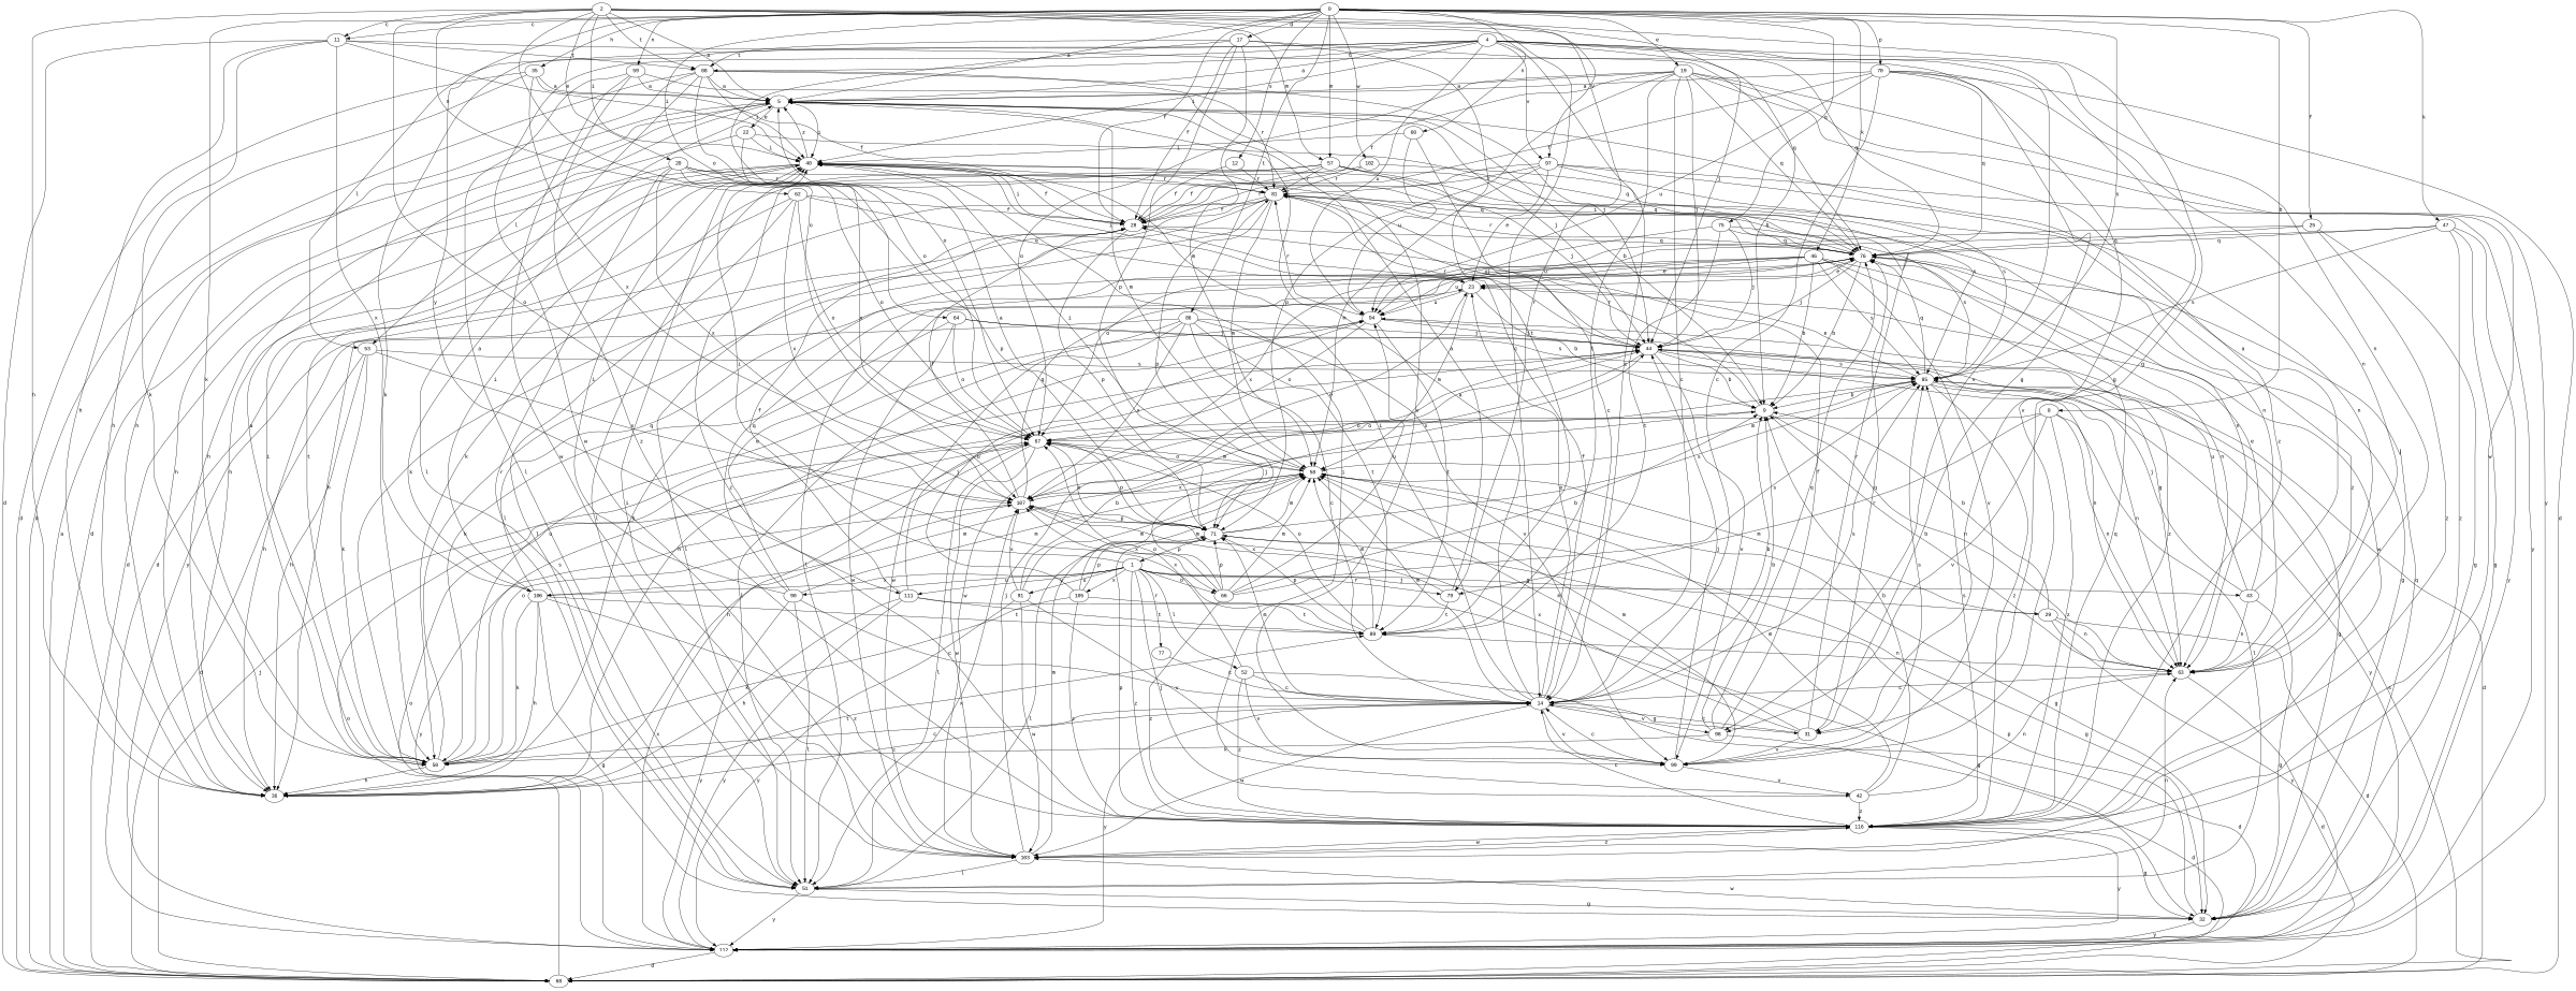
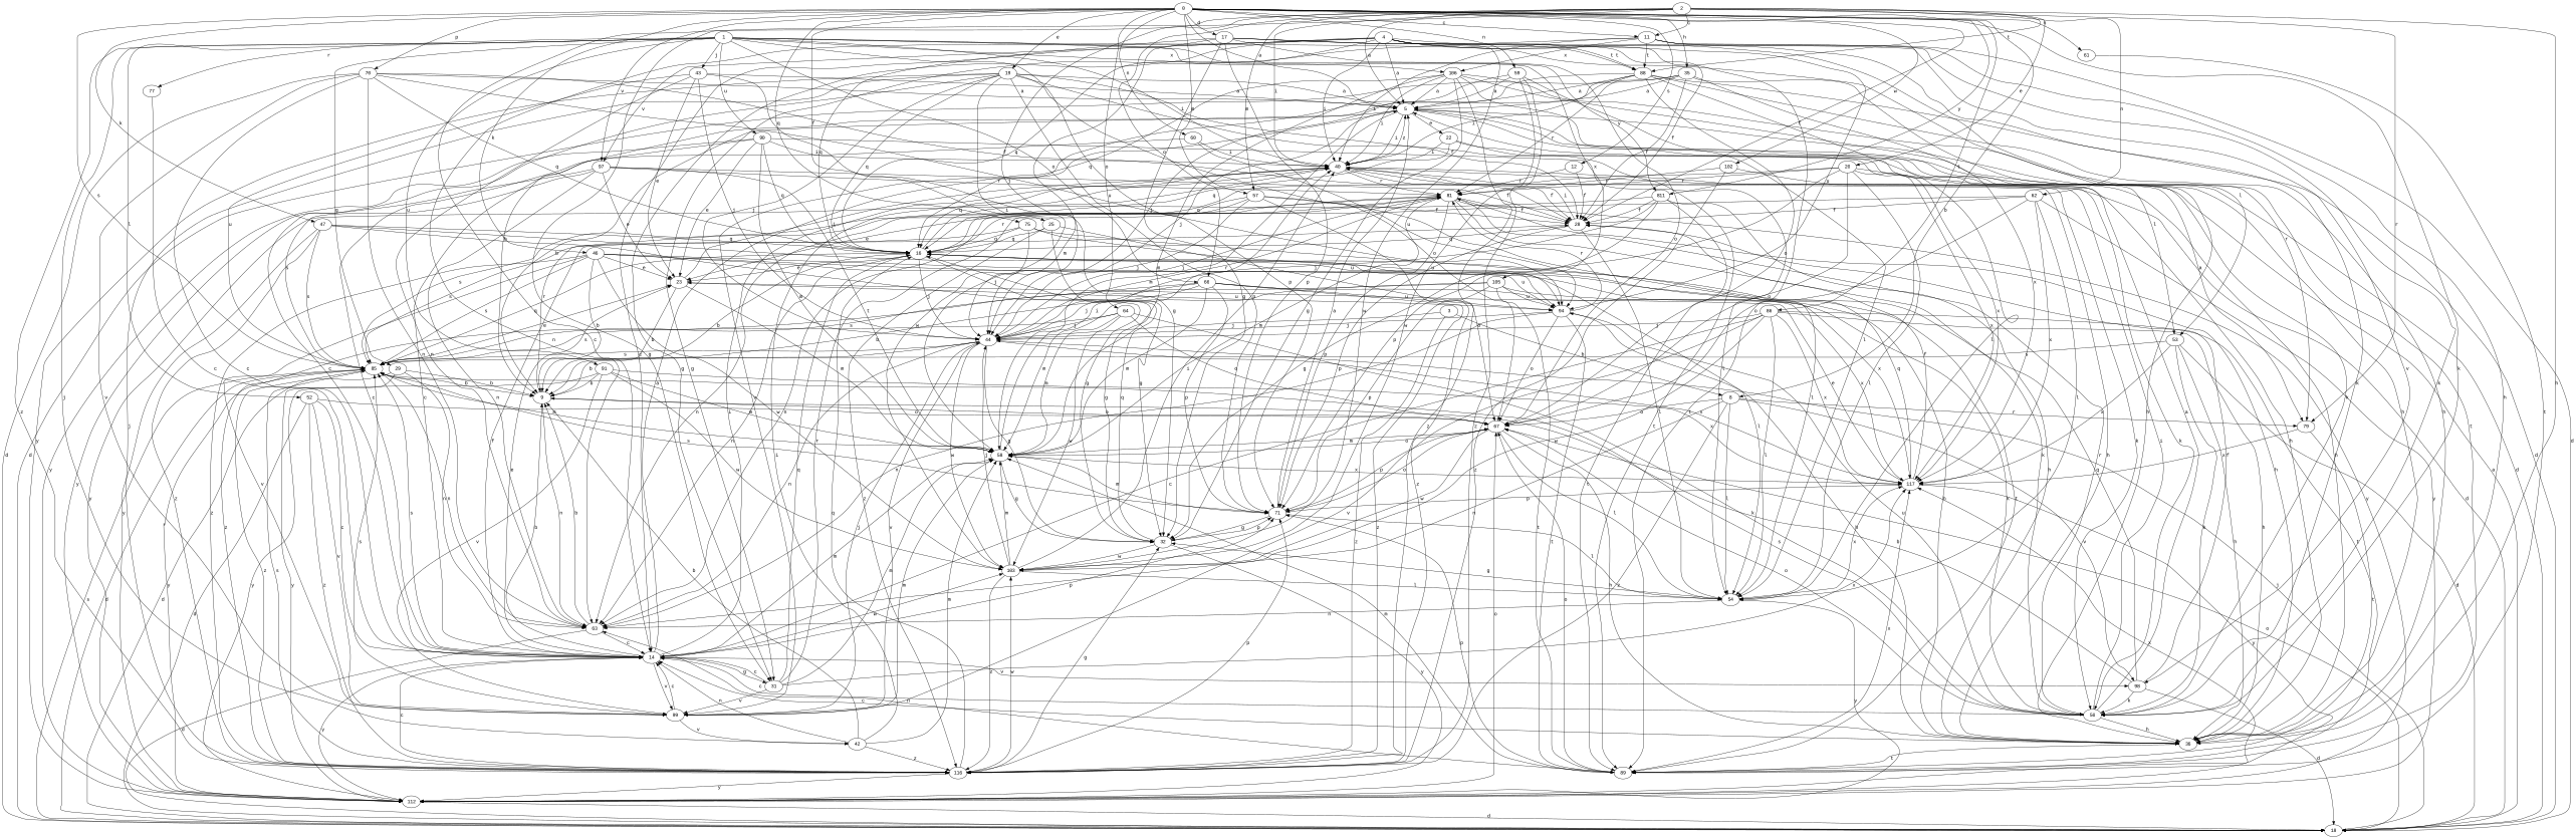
  strict digraph {
    fontname="Liberation Mono"
    node [fontname="Liberation Mono"]
    edge [fontname="Liberation Mono"]
    0
    5
    8
    11
    17
    19
    25
    28
    35
    46
    47
    50
    57
    59
    60
+   61
    64
    70
    75
    n20 [label=12]
    85
    86
    97
    102
-   111
+   111 [label=811]
    40
    44
    9
    53
-   18 [label=68]
+   18
    22
    58
    79
    116
    67
    63
    98
-   54 [label=51]
+   54
    106
    31
    36
    88
    71
-   76
+   76 [label=16]
    32
    89
    14
    103
    112
-   107
+   107 [label=117]
    94
    23
    99
    81
    1
    29
    42
    43
    52
    66
    77
    90
    91
    105
    2
    20
    62
+   3
    4
    0 -> 5 [label=a]
    0 -> 8 [label=b]
    0 -> 11 [label=c]
    0 -> 17 [label=d]
    0 -> 19 [label=e]
    0 -> 25 [label=f]
    0 -> 28 [label=f]
    0 -> 35 [label=h]
    0 -> 46 [label=k]
    0 -> 47 [label=k]
    0 -> 50 [label=k]
    0 -> 57 [label=m]
    0 -> 59 [label=n]
    0 -> 60 [label=n]
+   0 -> 61 [label=n]
    0 -> 64 [label=o]
    0 -> 70 [label=p]
    0 -> 75 [label=q]
    0 -> n20 [label=s]
    0 -> 85 [label=s]
    0 -> 86 [label=t]
    0 -> 97 [label=v]
    0 -> 102 [label=w]
    0 -> 111 [label=y]
    5 -> 40 [label=i]
    5 -> 44 [label=j]
    5 -> 9 [label=b]
    5 -> 53 [label=l]
    5 -> 18 [label=d]
    5 -> 22 [label=e]
    5 -> 58 [label=m]
    8 -> 79 [label=r]
    8 -> 116 [label=z]
    8 -> 67 [label=o]
    8 -> 63 [label=n]
    8 -> 98 [label=v]
    8 -> 54 [label=l]
    11 -> 50 [label=k]
    11 -> 40 [label=i]
    11 -> 18 [label=d]
    11 -> 106 [label=x]
    11 -> 31 [label=g]
    11 -> 36 [label=h]
    11 -> 88 [label=t]
    17 -> 28 [label=f]
    17 -> 58 [label=m]
    17 -> 67 [label=o]
    17 -> 88 [label=t]
    17 -> 71 [label=p]
    17 -> 76 [label=q]
+   17 -> 32 [label=g]
    17 -> 89 [label=t]
    19 -> 5 [label=a]
    19 -> 28 [label=f]
    19 -> 44 [label=j]
-   19 -> 116 [label=z]
+   19 -> 116 [label=j]
    19 -> 67 [label=o]
    19 -> 71 [label=p]
    19 -> 76 [label=q]
    19 -> 89 [label=t]
    19 -> 14 [label=c]
    19 -> 103 [label=w]
    19 -> 112 [label=y]
    25 -> 116 [label=z]
    25 -> 67 [label=o]
    25 -> 76 [label=q]
    25 -> 32 [label=g]
    28 -> 40 [label=i]
    28 -> 54 [label=l]
    28 -> 71 [label=p]
    28 -> 76 [label=q]
    35 -> 5 [label=a]
    35 -> 28 [label=f]
    35 -> 18 [label=d]
    35 -> 36 [label=h]
    35 -> 107 [label=x]
    46 -> 85 [label=s]
    46 -> 9 [label=b]
    46 -> 116 [label=z]
    46 -> 36 [label=h]
    46 -> 103 [label=w]
    46 -> 107 [label=x]
    46 -> 94 [label=u]
    46 -> 23 [label=e]
    46 -> 99 [label=v]
    47 -> 85 [label=s]
    47 -> 116 [label=z]
    47 -> 76 [label=q]
    47 -> 32 [label=g]
    47 -> 112 [label=y]
    47 -> 94 [label=u]
    50 -> 5 [label=a]
    50 -> 85 [label=s]
    50 -> 40 [label=i]
    50 -> 67 [label=o]
    50 -> 36 [label=h]
    50 -> 14 [label=c]
    50 -> 94 [label=u]
    50 -> 81 [label=r]
    57 -> 28 [label=f]
    57 -> 85 [label=s]
    57 -> 44 [label=j]
    57 -> 116 [label=z]
    57 -> 63 [label=n]
    57 -> 54 [label=l]
-   57 -> 81 [label=r]
    59 -> 5 [label=a]
    59 -> 116 [label=z]
    59 -> 54 [label=l]
    59 -> 103 [label=w]
    59 -> 99 [label=v]
    60 -> 40 [label=i]
    60 -> 14 [label=c]
    60 -> 94 [label=u]
+   61 -> 89 [label=t]
    64 -> 50 [label=k]
    64 -> 85 [label=s]
    64 -> 44 [label=j]
    64 -> 67 [label=o]
    64 -> 103 [label=w]
    70 -> 5 [label=a]
    70 -> 28 [label=f]
    70 -> 18 [label=d]
    70 -> 63 [label=n]
    70 -> 76 [label=q]
    70 -> 14 [label=c]
    70 -> 94 [label=u]
    70 -> 99 [label=v]
    75 -> 85 [label=s]
    75 -> 44 [label=j]
    75 -> 76 [label=q]
    75 -> 89 [label=t]
    75 -> 94 [label=u]
    n20 -> 28 [label=f]
    n20 -> 81 [label=r]
    85 -> 9 [label=b]
    85 -> 18 [label=d]
    85 -> 58 [label=m]
    85 -> 116 [label=z]
    85 -> 63 [label=n]
    85 -> 76 [label=q]
    85 -> 112 [label=y]
    85 -> 23 [label=e]
    86 -> 44 [label=j]
    86 -> 54 [label=l]
    86 -> 36 [label=h]
    86 -> 89 [label=t]
    86 -> 14 [label=c]
    86 -> 103 [label=w]
    86 -> 107 [label=x]
    86 -> 99 [label=v]
    97 -> 28 [label=f]
    97 -> 85 [label=s]
-   97 -> 58 [label=m]
+   97 -> 58 [label=t]
    97 -> 63 [label=n]
    97 -> 112 [label=y]
    97 -> 23 [label=e]
    97 -> 81 [label=r]
    102 -> 50 [label=k]
    102 -> 116 [label=z]
    102 -> 81 [label=r]
    111 -> 28 [label=f]
    111 -> 44 [label=j]
    111 -> 36 [label=h]
    111 -> 32 [label=g]
    111 -> 89 [label=t]
    111 -> 112 [label=y]
    40 -> 5 [label=z]
    40 -> 28 [label=f]
-   40 -> 50 [label=t]
+   40 -> 50 [label=k]
    40 -> 18 [label=d]
    40 -> 36 [label=h]
    40 -> 76 [label=q]
    40 -> 81 [label=r]
    44 -> 85 [label=s]
    44 -> 9 [label=b]
    44 -> 63 [label=n]
    44 -> 32 [label=g]
    44 -> 103 [label=w]
    44 -> 107 [label=x]
    44 -> 99 [label=v]
    44 -> 81 [label=r]
    9 -> 67 [label=o]
    9 -> 63 [label=n]
    9 -> 81 [label=r]
    53 -> 50 [label=k]
    53 -> 85 [label=s]
    53 -> 18 [label=d]
    53 -> 36 [label=h]
    53 -> 107 [label=x]
    18 -> 5 [label=a]
    18 -> 85 [label=s]
    18 -> 44 [label=j]
    18 -> 67 [label=o]
    22 -> 40 [label=i]
    22 -> 36 [label=h]
    22 -> 76 [label=q]
    22 -> 107 [label=x]
    58 -> 40 [label=i]
    58 -> 67 [label=o]
    58 -> 32 [label=g]
    58 -> 107 [label=x]
-   79 -> 5 [label=a]
+   5 -> 79 [label=a]
    79 -> 89 [label=t]
    79 -> 107 [label=x]
    116 -> 85 [label=s]
    116 -> 71 [label=p]
    116 -> 76 [label=q]
    116 -> 32 [label=g]
    116 -> 14 [label=c]
    116 -> 103 [label=w]
    116 -> 112 [label=y]
    67 -> 58 [label=m]
    67 -> 54 [label=l]
    67 -> 36 [label=h]
    67 -> 71 [label=p]
    67 -> 103 [label=w]
    63 -> 9 [label=b]
    63 -> 18 [label=d]
    63 -> 14 [label=c]
    98 -> 28 [label=f]
    98 -> 50 [label=k]
    98 -> 9 [label=b]
    98 -> 18 [label=d]
    98 -> 76 [label=q]
    54 -> 63 [label=n]
    54 -> 32 [label=g]
    54 -> 112 [label=y]
    54 -> 107 [label=x]
    106 -> 5 [label=a]
    106 -> 50 [label=k]
    106 -> 40 [label=i]
    106 -> 58 [label=m]
    106 -> 116 [label=z]
    106 -> 36 [label=h]
    106 -> 76 [label=q]
    106 -> 32 [label=g]
    106 -> 89 [label=t]
    31 -> 58 [label=m]
    31 -> 76 [label=q]
    31 -> 14 [label=c]
    31 -> 107 [label=x]
    31 -> 99 [label=v]
    31 -> 81 [label=r]
    36 -> 89 [label=t]
    36 -> 14 [label=c]
    88 -> 5 [label=a]
    88 -> 40 [label=i]
    88 -> 44 [label=j]
    88 -> 18 [label=d]
    88 -> 67 [label=o]
    88 -> 54 [label=l]
    88 -> 36 [label=h]
    88 -> 81 [label=r]
    71 -> 5 [label=a]
    71 -> 85 [label=s]
    71 -> 58 [label=m]
    71 -> 67 [label=o]
    71 -> 54 [label=l]
    71 -> 32 [label=g]
    76 -> 40 [label=i]
    76 -> 44 [label=j]
    76 -> 9 [label=b]
    76 -> 63 [label=n]
    76 -> 54 [label=l]
    76 -> 32 [label=g]
    76 -> 23 [label=e]
    76 -> 81 [label=r]
    32 -> 71 [label=p]
    32 -> 76 [label=q]
    32 -> 103 [label=w]
    32 -> 112 [label=y]
    89 -> 58 [label=m]
    89 -> 67 [label=o]
    89 -> 63 [label=n]
    89 -> 71 [label=p]
    89 -> 107 [label=x]
    14 -> 5 [label=a]
    14 -> 28 [label=f]
    14 -> 85 [label=s]
    14 -> 40 [label=i]
    14 -> 9 [label=b]
    14 -> 58 [label=m]
    14 -> 98 [label=v]
    14 -> 31 [label=g]
-   14 -> 71 [label=m]
+   14 -> 71 [label=p]
    14 -> 103 [label=w]
    14 -> 112 [label=y]
    14 -> 23 [label=e]
    14 -> 99 [label=v]
    103 -> 40 [label=i]
    103 -> 44 [label=j]
    103 -> 58 [label=m]
    103 -> 116 [label=z]
    103 -> 54 [label=l]
    112 -> 18 [label=d]
    112 -> 67 [label=o]
    112 -> 107 [label=x]
    107 -> 28 [label=f]
    107 -> 71 [label=p]
    107 -> 76 [label=q]
    107 -> 112 [label=y]
    107 -> 23 [label=e]
    94 -> 44 [label=j]
    94 -> 67 [label=o]
-   94 -> 63 [label=g]
+   94 -> 63 [label=n]
    94 -> 36 [label=h]
    94 -> 89 [label=t]
    94 -> 81 [label=r]
    23 -> 40 [label=i]
    23 -> 9 [label=b]
    23 -> 58 [label=m]
    23 -> 94 [label=u]
    99 -> 85 [label=s]
    99 -> 44 [label=j]
    99 -> 58 [label=m]
    99 -> 14 [label=c]
    99 -> 42 [label=v]
    81 -> 28 [label=f]
    81 -> 50 [label=k]
    81 -> 44 [label=j]
    81 -> 58 [label=m]
    81 -> 63 [label=n]
    81 -> 36 [label=h]
    81 -> 71 [label=p]
    81 -> 112 [label=y]
    1 -> 111 [label=y]
    1 -> 40 [label=i]
    1 -> 79 [label=r]
    1 -> 116 [label=z]
    1 -> 106 [label=x]
-   71 -> 1 [label=p]
+   1 -> 71 [label=p]
    1 -> 29 [label=g]
    1 -> 42 [label=j]
    1 -> 43 [label=j]
    1 -> 52 [label=l]
    1 -> 66 [label=o]
    1 -> 77 [label=r]
    1 -> 90 [label=u]
    1 -> 91 [label=u]
    1 -> 105 [label=x]
    29 -> 9 [label=b]
    29 -> 18 [label=d]
-   29 -> 58 [label=m]
+   64 -> 58 [label=m]
    29 -> 63 [label=n]
    29 -> 112 [label=y]
    42 -> 40 [label=i]
    42 -> 9 [label=b]
    42 -> 58 [label=m]
    42 -> 116 [label=z]
-   42 -> 63 [label=n]
+   42 -> 14 [label=n]
    43 -> 5 [label=a]
    43 -> 44 [label=j]
    43 -> 63 [label=n]
    43 -> 32 [label=g]
-   43 -> 94 [label=u]
+   43 -> 85 [label=u]
    43 -> 23 [label=e]
    52 -> 18 [label=d]
    52 -> 116 [label=z]
    52 -> 67 [label=o]
    52 -> 14 [label=c]
    52 -> 99 [label=v]
    66 -> 85 [label=s]
    66 -> 44 [label=j]
    66 -> 9 [label=b]
    66 -> 58 [label=m]
    66 -> 116 [label=z]
    66 -> 71 [label=p]
    66 -> 107 [label=x]
    66 -> 94 [label=u]
    77 -> 14 [label=c]
    90 -> 40 [label=i]
    90 -> 58 [label=m]
    90 -> 54 [label=l]
    90 -> 76 [label=q]
    90 -> 14 [label=c]
    90 -> 112 [label=y]
    90 -> 23 [label=e]
    91 -> 9 [label=b]
    91 -> 58 [label=m]
    91 -> 103 [label=w]
    91 -> 112 [label=y]
    91 -> 107 [label=x]
    91 -> 99 [label=v]
    105 -> 50 [label=k]
    105 -> 58 [label=m]
    105 -> 116 [label=z]
    105 -> 71 [label=p]
    105 -> 89 [label=t]
    105 -> 94 [label=u]
    2 -> 5 [label=a]
    2 -> 11 [label=c]
    2 -> 57 [label=m]
    2 -> 40 [label=i]
    2 -> 44 [label=j]
    2 -> 79 [label=r]
-   2 -> 67 [label=o]
    2 -> 31 [label=g]
    2 -> 36 [label=h]
    2 -> 88 [label=t]
    2 -> 14 [label=c]
    2 -> 66 [label=o]
    2 -> 20 [label=e]
    2 -> 62 [label=n]
    20 -> 67 [label=o]
    20 -> 54 [label=l]
    20 -> 36 [label=h]
    20 -> 71 [label=p]
    20 -> 76 [label=q]
    20 -> 107 [label=x]
    20 -> 81 [label=r]
    62 -> 28 [label=f]
    62 -> 67 [label=o]
    62 -> 54 [label=l]
-   62 -> 112 [label=d]
+   62 -> 112 [label=y]
    62 -> 107 [label=x]
    62 -> 23 [label=e]
+   3 -> 8 [label=b]
+   3 -> 44 [label=j]
+   3 -> 116 [label=z]
    4 -> 5 [label=a]
    4 -> 50 [label=k]
    4 -> 97 [label=v]
    4 -> 40 [label=i]
-   4 -> 9 [label=b]
+   35 -> 9 [label=b]
    4 -> 53 [label=l]
    4 -> 63 [label=n]
    4 -> 98 [label=v]
    4 -> 31 [label=g]
    4 -> 88 [label=t]
    4 -> 76 [label=q]
    4 -> 14 [label=c]
    4 -> 103 [label=w]
    4 -> 94 [label=u]
  }
